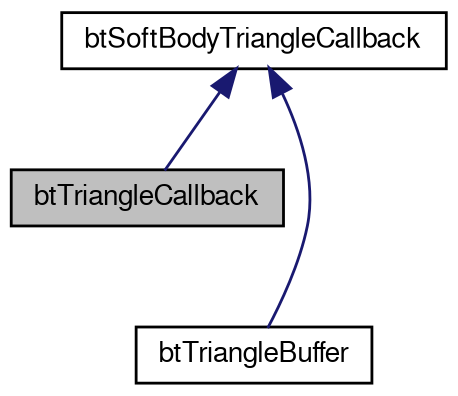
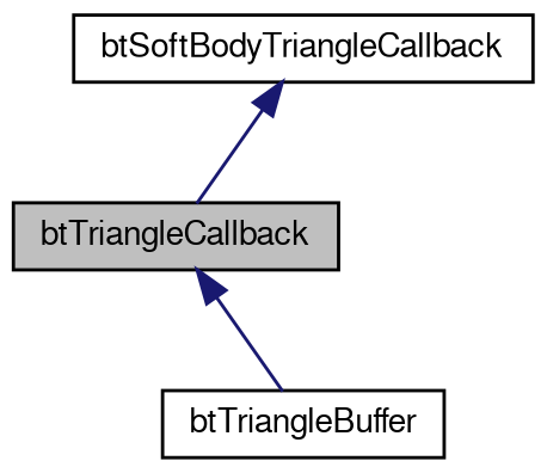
  digraph {
    node [color=black fontname=FreeSans fontsize=10 shape=record]
    edge [color=midnightblue dir=back fontname=FreeSans fontsize=10 labelfontname=FreeSans labelfontsize=10 style=solid]
    n1 [fillcolor=grey75 fontcolor=black height=0.2 label=btTriangleCallback style=filled width=0.4]
    n2 [height=0.2 label=btTriangleBuffer width=0.4]
    n3 [height=0.2 label=btSoftBodyTriangleCallback width=0.4]
-   n3 -> n2
+   n1 -> n2
    n3 -> n1
  }
